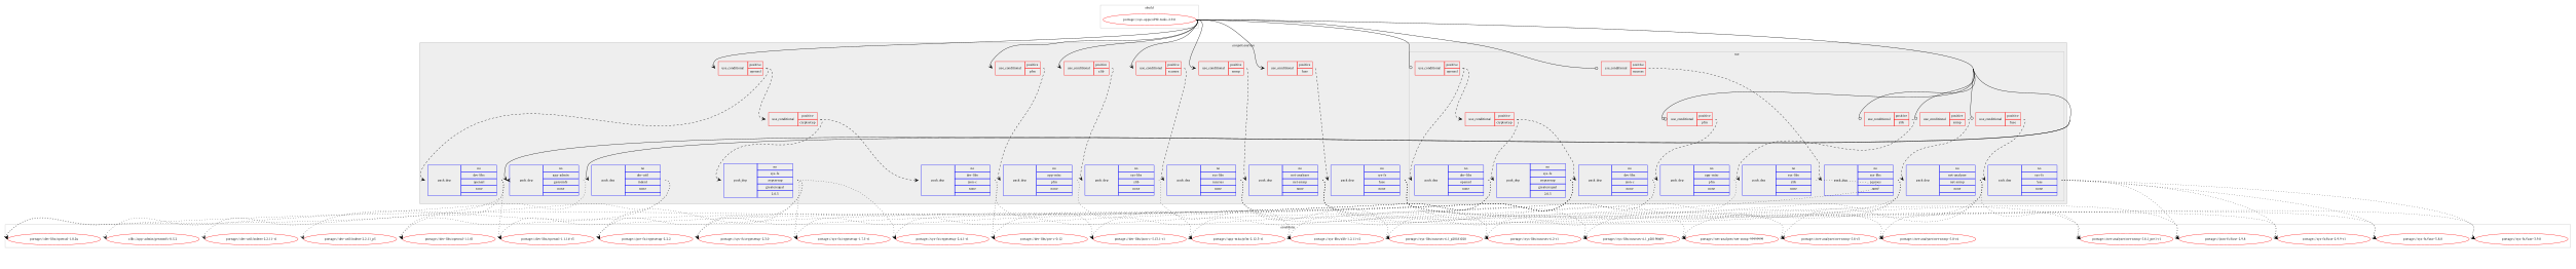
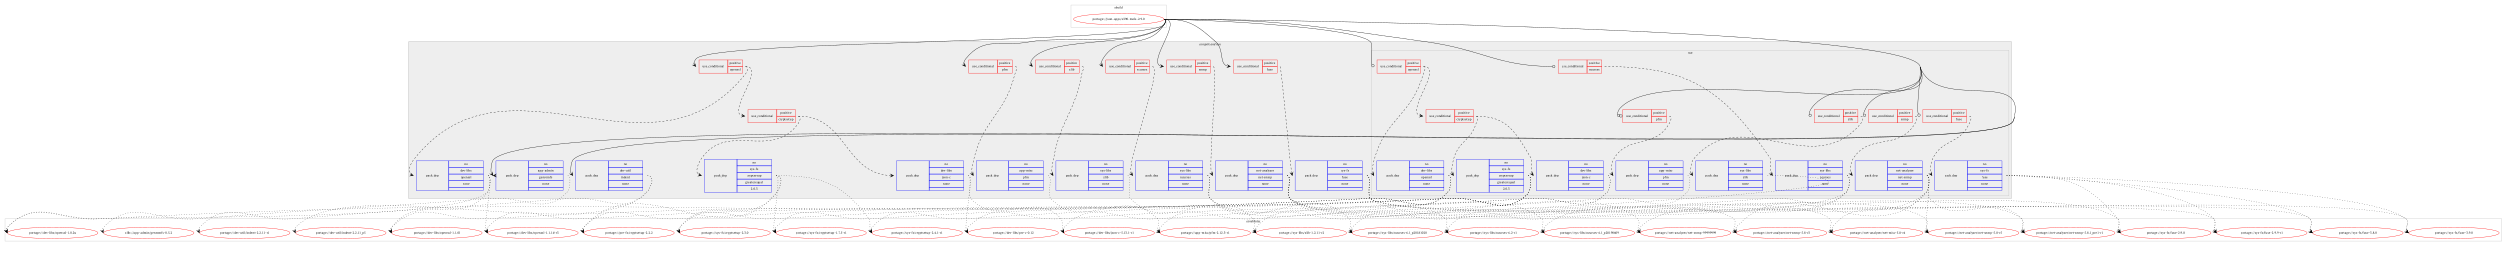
  digraph {
    compound=true
    concentrate=true
    fontname="PT Serif"
    fontsize=10
    newrank=true
    rankdir=TB
    ranksep=1.5
    node [color=red fontname="PT Serif" fontsize=10 shape=none]
    edge [arrowhead=vee fontname="PT Serif" headport=w style=dotted tailport=e weight=100]
-   n1 [label="portage://sys-apps/s390-tools-2.9.0" width=4 shape=""]
+   n1 [label="portage://json-apps/s390-tools-2.9.0" width=4 shape=""]
    n2 [color=blue label=<<TABLE BORDER="0" CELLBORDER="1" CELLSPACING="0" CELLPADDING="4" WIDTH="220"><TR><TD ROWSPAN="6" CELLPADDING="30">pack_dep</TD></TR><TR><TD WIDTH="110">no</TD></TR><TR><TD>sys-fs</TD></TR><TR><TD>fuse</TD></TR><TR><TD>none</TD></TR><TR><TD></TD></TR></TABLE>>]
    n3 [label=<<TABLE BORDER="0" CELLBORDER="1" CELLSPACING="0" CELLPADDING="4"><TR><TD ROWSPAN="3" CELLPADDING="10">use_conditional</TD></TR><TR><TD>positive</TD></TR><TR><TD>fuse</TD></TR></TABLE>>]
    n4 [color=blue label=<<TABLE BORDER="0" CELLBORDER="1" CELLSPACING="0" CELLPADDING="4" WIDTH="220"><TR><TD ROWSPAN="6" CELLPADDING="30">pack_dep</TD></TR><TR><TD WIDTH="110">no</TD></TR><TR><TD>sys-libs</TD></TR><TR><TD>ncurses</TD></TR><TR><TD>none</TD></TR><TR><TD></TD></TR></TABLE>>]
    n5 [label=<<TABLE BORDER="0" CELLBORDER="1" CELLSPACING="0" CELLPADDING="4"><TR><TD ROWSPAN="3" CELLPADDING="10">use_conditional</TD></TR><TR><TD>positive</TD></TR><TR><TD>ncurses</TD></TR></TABLE>>]
    n6 [color=blue label=<<TABLE BORDER="0" CELLBORDER="1" CELLSPACING="0" CELLPADDING="4" WIDTH="220"><TR><TD ROWSPAN="6" CELLPADDING="30">pack_dep</TD></TR><TR><TD WIDTH="110">no</TD></TR><TR><TD>dev-libs</TD></TR><TR><TD>openssl</TD></TR><TR><TD>none</TD></TR><TR><TD></TD></TR></TABLE>>]
    n7 [color=blue label=<<TABLE BORDER="0" CELLBORDER="1" CELLSPACING="0" CELLPADDING="4" WIDTH="220"><TR><TD ROWSPAN="6" CELLPADDING="30">pack_dep</TD></TR><TR><TD WIDTH="110">no</TD></TR><TR><TD>sys-fs</TD></TR><TR><TD>cryptsetup</TD></TR><TR><TD>greaterequal</TD></TR><TR><TD>2.0.3</TD></TR></TABLE>>]
    n8 [color=blue label=<<TABLE BORDER="0" CELLBORDER="1" CELLSPACING="0" CELLPADDING="4" WIDTH="220"><TR><TD ROWSPAN="6" CELLPADDING="30">pack_dep</TD></TR><TR><TD WIDTH="110">no</TD></TR><TR><TD>dev-libs</TD></TR><TR><TD>json-c</TD></TR><TR><TD>none</TD></TR><TR><TD></TD></TR></TABLE>>]
    n9 [label=<<TABLE BORDER="0" CELLBORDER="1" CELLSPACING="0" CELLPADDING="4"><TR><TD ROWSPAN="3" CELLPADDING="10">use_conditional</TD></TR><TR><TD>positive</TD></TR><TR><TD>cryptsetup</TD></TR></TABLE>>]
    n10 [label=<<TABLE BORDER="0" CELLBORDER="1" CELLSPACING="0" CELLPADDING="4"><TR><TD ROWSPAN="3" CELLPADDING="10">use_conditional</TD></TR><TR><TD>positive</TD></TR><TR><TD>openssl</TD></TR></TABLE>>]
    n11 [color=blue label=<<TABLE BORDER="0" CELLBORDER="1" CELLSPACING="0" CELLPADDING="4" WIDTH="220"><TR><TD ROWSPAN="6" CELLPADDING="30">pack_dep</TD></TR><TR><TD WIDTH="110">no</TD></TR><TR><TD>app-misc</TD></TR><TR><TD>pfm</TD></TR><TR><TD>none</TD></TR><TR><TD></TD></TR></TABLE>>]
    n12 [label=<<TABLE BORDER="0" CELLBORDER="1" CELLSPACING="0" CELLPADDING="4"><TR><TD ROWSPAN="3" CELLPADDING="10">use_conditional</TD></TR><TR><TD>positive</TD></TR><TR><TD>pfm</TD></TR></TABLE>>]
    n13 [color=blue label=<<TABLE BORDER="0" CELLBORDER="1" CELLSPACING="0" CELLPADDING="4" WIDTH="220"><TR><TD ROWSPAN="6" CELLPADDING="30">pack_dep</TD></TR><TR><TD WIDTH="110">no</TD></TR><TR><TD>net-analyzer</TD></TR><TR><TD>net-snmp</TD></TR><TR><TD>none</TD></TR><TR><TD></TD></TR></TABLE>>]
    n14 [label=<<TABLE BORDER="0" CELLBORDER="1" CELLSPACING="0" CELLPADDING="4"><TR><TD ROWSPAN="3" CELLPADDING="10">use_conditional</TD></TR><TR><TD>positive</TD></TR><TR><TD>snmp</TD></TR></TABLE>>]
    n15 [color=blue label=<<TABLE BORDER="0" CELLBORDER="1" CELLSPACING="0" CELLPADDING="4" WIDTH="220"><TR><TD ROWSPAN="6" CELLPADDING="30">pack_dep</TD></TR><TR><TD WIDTH="110">no</TD></TR><TR><TD>sys-libs</TD></TR><TR><TD>zlib</TD></TR><TR><TD>none</TD></TR><TR><TD></TD></TR></TABLE>>]
    n16 [label=<<TABLE BORDER="0" CELLBORDER="1" CELLSPACING="0" CELLPADDING="4"><TR><TD ROWSPAN="3" CELLPADDING="10">use_conditional</TD></TR><TR><TD>positive</TD></TR><TR><TD>zlib</TD></TR></TABLE>>]
    n17 [color=blue label=<<TABLE BORDER="0" CELLBORDER="1" CELLSPACING="0" CELLPADDING="4" WIDTH="220"><TR><TD ROWSPAN="6" CELLPADDING="30">pack_dep</TD></TR><TR><TD WIDTH="110">no</TD></TR><TR><TD>app-admin</TD></TR><TR><TD>genromfs</TD></TR><TR><TD>none</TD></TR><TR><TD></TD></TR></TABLE>>]
    n18 [color=blue label=<<TABLE BORDER="0" CELLBORDER="1" CELLSPACING="0" CELLPADDING="4" WIDTH="220"><TR><TD ROWSPAN="6" CELLPADDING="30">pack_dep</TD></TR><TR><TD WIDTH="110">no</TD></TR><TR><TD>dev-util</TD></TR><TR><TD>indent</TD></TR><TR><TD>none</TD></TR><TR><TD></TD></TR></TABLE>>]
    n19 [color=blue label=<<TABLE BORDER="0" CELLBORDER="1" CELLSPACING="0" CELLPADDING="4" WIDTH="220"><TR><TD ROWSPAN="6" CELLPADDING="30">pack_dep</TD></TR><TR><TD WIDTH="110">no</TD></TR><TR><TD>sys-libs</TD></TR><TR><TD>ncurses</TD></TR><TR><TD>none</TD></TR><TR><TD></TD></TR></TABLE>>]
    n20 [label=<<TABLE BORDER="0" CELLBORDER="1" CELLSPACING="0" CELLPADDING="4"><TR><TD ROWSPAN="3" CELLPADDING="10">use_conditional</TD></TR><TR><TD>positive</TD></TR><TR><TD>ncurses</TD></TR></TABLE>>]
    n21 [color=blue label=<<TABLE BORDER="0" CELLBORDER="1" CELLSPACING="0" CELLPADDING="4" WIDTH="220"><TR><TD ROWSPAN="6" CELLPADDING="30">pack_dep</TD></TR><TR><TD WIDTH="110">no</TD></TR><TR><TD>sys-fs</TD></TR><TR><TD>fuse</TD></TR><TR><TD>none</TD></TR><TR><TD></TD></TR></TABLE>>]
    n22 [label=<<TABLE BORDER="0" CELLBORDER="1" CELLSPACING="0" CELLPADDING="4"><TR><TD ROWSPAN="3" CELLPADDING="10">use_conditional</TD></TR><TR><TD>positive</TD></TR><TR><TD>fuse</TD></TR></TABLE>>]
    n23 [color=blue label=<<TABLE BORDER="0" CELLBORDER="1" CELLSPACING="0" CELLPADDING="4" WIDTH="220"><TR><TD ROWSPAN="6" CELLPADDING="30">pack_dep</TD></TR><TR><TD WIDTH="110">no</TD></TR><TR><TD>dev-libs</TD></TR><TR><TD>openssl</TD></TR><TR><TD>none</TD></TR><TR><TD></TD></TR></TABLE>>]
    n24 [color=blue label=<<TABLE BORDER="0" CELLBORDER="1" CELLSPACING="0" CELLPADDING="4" WIDTH="220"><TR><TD ROWSPAN="6" CELLPADDING="30">pack_dep</TD></TR><TR><TD WIDTH="110">no</TD></TR><TR><TD>sys-fs</TD></TR><TR><TD>cryptsetup</TD></TR><TR><TD>greaterequal</TD></TR><TR><TD>2.0.3</TD></TR></TABLE>>]
    n25 [color=blue label=<<TABLE BORDER="0" CELLBORDER="1" CELLSPACING="0" CELLPADDING="4" WIDTH="220"><TR><TD ROWSPAN="6" CELLPADDING="30">pack_dep</TD></TR><TR><TD WIDTH="110">no</TD></TR><TR><TD>dev-libs</TD></TR><TR><TD>json-c</TD></TR><TR><TD>none</TD></TR><TR><TD></TD></TR></TABLE>>]
    n26 [label=<<TABLE BORDER="0" CELLBORDER="1" CELLSPACING="0" CELLPADDING="4"><TR><TD ROWSPAN="3" CELLPADDING="10">use_conditional</TD></TR><TR><TD>positive</TD></TR><TR><TD>cryptsetup</TD></TR></TABLE>>]
    n27 [label=<<TABLE BORDER="0" CELLBORDER="1" CELLSPACING="0" CELLPADDING="4"><TR><TD ROWSPAN="3" CELLPADDING="10">use_conditional</TD></TR><TR><TD>positive</TD></TR><TR><TD>openssl</TD></TR></TABLE>>]
    n28 [color=blue label=<<TABLE BORDER="0" CELLBORDER="1" CELLSPACING="0" CELLPADDING="4" WIDTH="220"><TR><TD ROWSPAN="6" CELLPADDING="30">pack_dep</TD></TR><TR><TD WIDTH="110">no</TD></TR><TR><TD>app-misc</TD></TR><TR><TD>pfm</TD></TR><TR><TD>none</TD></TR><TR><TD></TD></TR></TABLE>>]
    n29 [label=<<TABLE BORDER="0" CELLBORDER="1" CELLSPACING="0" CELLPADDING="4"><TR><TD ROWSPAN="3" CELLPADDING="10">use_conditional</TD></TR><TR><TD>positive</TD></TR><TR><TD>pfm</TD></TR></TABLE>>]
    n30 [color=blue label=<<TABLE BORDER="0" CELLBORDER="1" CELLSPACING="0" CELLPADDING="4" WIDTH="220"><TR><TD ROWSPAN="6" CELLPADDING="30">pack_dep</TD></TR><TR><TD WIDTH="110">no</TD></TR><TR><TD>net-analyzer</TD></TR><TR><TD>net-snmp</TD></TR><TR><TD>none</TD></TR><TR><TD></TD></TR></TABLE>>]
    n31 [label=<<TABLE BORDER="0" CELLBORDER="1" CELLSPACING="0" CELLPADDING="4"><TR><TD ROWSPAN="3" CELLPADDING="10">use_conditional</TD></TR><TR><TD>positive</TD></TR><TR><TD>snmp</TD></TR></TABLE>>]
    n32 [color=blue label=<<TABLE BORDER="0" CELLBORDER="1" CELLSPACING="0" CELLPADDING="4" WIDTH="220"><TR><TD ROWSPAN="6" CELLPADDING="30">pack_dep</TD></TR><TR><TD WIDTH="110">no</TD></TR><TR><TD>sys-libs</TD></TR><TR><TD>zlib</TD></TR><TR><TD>none</TD></TR><TR><TD></TD></TR></TABLE>>]
    n33 [label=<<TABLE BORDER="0" CELLBORDER="1" CELLSPACING="0" CELLPADDING="4"><TR><TD ROWSPAN="3" CELLPADDING="10">use_conditional</TD></TR><TR><TD>positive</TD></TR><TR><TD>zlib</TD></TR></TABLE>>]
    n34 [label="portage://sys-fs/fuse-3.9.0" width=4 shape=""]
    n35 [label="portage://sys-fs/fuse-3.8.0" width=4 shape=""]
    n36 [label="portage://sys-fs/fuse-2.9.9-r1" width=4 shape=""]
-   n37 [label="portage://json-fs/fuse-2.9.8" width=4 shape=""]
+   n37 [label="portage://sys-fs/fuse-2.9.8" width=4 shape=""]
    n38 [label="portage://sys-libs/ncurses-6.2-r1" width=4 shape=""]
    n39 [label="portage://sys-libs/ncurses-6.1_p20190609" width=4 shape=""]
    n40 [label="portage://sys-libs/ncurses-6.1_p20181020" width=4 shape=""]
    n41 [label="portage://dev-libs/openssl-1.1.1d-r3" width=4 shape=""]
    n42 [label="portage://dev-libs/openssl-1.1.0l" width=4 shape=""]
    n43 [label="portage://dev-libs/openssl-1.0.2u" width=4 shape=""]
    n44 [label="portage://sys-fs/cryptsetup-2.3.0" width=4 shape=""]
    n45 [label="portage://pre-fs/cryptsetup-2.2.2" width=4 shape=""]
    n46 [label="portage://sys-fs/cryptsetup-2.4.1-r1" width=4 shape=""]
    n47 [label="portage://sys-fs/cryptsetup-1.7.5-r1" width=4 shape=""]
    n48 [label="portage://dev-libs/json-c-5.13.1-r1" width=4 shape=""]
    n49 [label="portage://dev-libs/pre-c-0.12" width=4 shape=""]
    n50 [label="portage://app-misc/pfm-2.12.3-r1" width=4 shape=""]
    n51 [label="portage://net-analyzer/net-snmp-99999999" width=4 shape=""]
    n52 [label="portage://net-analyzer/net-snmp-5.8.1_pre1-r1" width=4 shape=""]
-   n54 [label="portage://net-analyzer/net-snmp-5.8-r4" width=4 shape=""]
+   n53 [label="portage://net-analyzer/net-snmp-5.8-r5" width=4 shape=""]
+   n54 [label="portage://net-analyzer/net-misc-5.8-r4" width=4 shape=""]
    n55 [label="portage://net-analyzer/net-snmp-5.8-r3" width=4 shape=""]
    n56 [label="portage://sys-libs/zlib-1.2.11-r2" width=4 shape=""]
    n57 [label="zlib://app-admin/genromfs-0.5.2" width=4 shape=""]
    n58 [label="portage://dev-util/indent-2.2.11_p5" width=4 shape=""]
    n59 [label="portage://dev-util/indent-2.2.11-r1" width=4 shape=""]
    subgraph cluster_1 {
      color=gray
      label=<<i>ebuild</i>>
      rank=same
      n1
    }
    subgraph cluster_2 {
      color=gray
      label=<<i>dependencies</i>>
      subgraph cluster_3 {
        color=gray
        fillcolor="#eeeeee"
        label=<<i>compile</i>>
        style=filled
        subgraph sub_4 {
          color=gray
          fillcolor="#eeeeee"
          label=<<i>compile</i>>
          style=filled
          n3
          subgraph sub_5 {
            color=gray
            fillcolor="#eeeeee"
            label=<<i>compile</i>>
            style=filled
            n2
          }
        }
        subgraph sub_6 {
          color=gray
          fillcolor="#eeeeee"
          label=<<i>compile</i>>
          style=filled
          n5
          subgraph sub_7 {
            color=gray
            fillcolor="#eeeeee"
            label=<<i>compile</i>>
            style=filled
            n4
          }
        }
        subgraph sub_8 {
          color=gray
          fillcolor="#eeeeee"
          label=<<i>compile</i>>
          style=filled
          n10
          subgraph sub_9 {
            color=gray
            fillcolor="#eeeeee"
            label=<<i>compile</i>>
            style=filled
            n6
          }
          subgraph sub_10 {
            color=gray
            fillcolor="#eeeeee"
            label=<<i>compile</i>>
            style=filled
            n9
            subgraph sub_11 {
              color=gray
              fillcolor="#eeeeee"
              label=<<i>compile</i>>
              style=filled
              n7
            }
            subgraph sub_12 {
              color=gray
              fillcolor="#eeeeee"
              label=<<i>compile</i>>
              style=filled
              n8
            }
          }
        }
        subgraph sub_13 {
          color=gray
          fillcolor="#eeeeee"
          label=<<i>compile</i>>
          style=filled
          n12
          subgraph sub_14 {
            color=gray
            fillcolor="#eeeeee"
            label=<<i>compile</i>>
            style=filled
            n11
          }
        }
        subgraph sub_15 {
          color=gray
          fillcolor="#eeeeee"
          label=<<i>compile</i>>
          style=filled
          n14
          subgraph sub_16 {
            color=gray
            fillcolor="#eeeeee"
            label=<<i>compile</i>>
            style=filled
            n13
          }
        }
        subgraph sub_17 {
          color=gray
          fillcolor="#eeeeee"
          label=<<i>compile</i>>
          style=filled
          n16
          subgraph sub_18 {
            color=gray
            fillcolor="#eeeeee"
            label=<<i>compile</i>>
            style=filled
            n15
          }
        }
        subgraph sub_19 {
          color=gray
          fillcolor="#eeeeee"
          label=<<i>compile</i>>
          style=filled
          n17
        }
        subgraph sub_20 {
          color=gray
          fillcolor="#eeeeee"
          label=<<i>compile</i>>
          style=filled
          n18
        }
      }
      subgraph cluster_21 {
        color=gray
        fillcolor="#eeeeee"
        label=<<i>compile and run</i>>
        style=filled
      }
      subgraph cluster_22 {
        color=gray
        fillcolor="#eeeeee"
        label=<<i>run</i>>
        style=filled
        subgraph sub_23 {
          color=gray
          fillcolor="#eeeeee"
          label=<<i>run</i>>
          style=filled
          n20
          subgraph sub_24 {
            color=gray
            fillcolor="#eeeeee"
            label=<<i>run</i>>
            style=filled
            n19
          }
        }
        subgraph sub_25 {
          color=gray
          fillcolor="#eeeeee"
          label=<<i>run</i>>
          style=filled
          n22
          subgraph sub_26 {
            color=gray
            fillcolor="#eeeeee"
            label=<<i>run</i>>
            style=filled
            n21
          }
        }
        subgraph sub_27 {
          color=gray
          fillcolor="#eeeeee"
          label=<<i>run</i>>
          style=filled
          n27
          subgraph sub_28 {
            color=gray
            fillcolor="#eeeeee"
            label=<<i>run</i>>
            style=filled
            n23
          }
          subgraph sub_29 {
            color=gray
            fillcolor="#eeeeee"
            label=<<i>run</i>>
            style=filled
            n26
            subgraph sub_30 {
              color=gray
              fillcolor="#eeeeee"
              label=<<i>run</i>>
              style=filled
              n24
            }
            subgraph sub_31 {
              color=gray
              fillcolor="#eeeeee"
              label=<<i>run</i>>
              style=filled
              n25
            }
          }
        }
        subgraph sub_32 {
          color=gray
          fillcolor="#eeeeee"
          label=<<i>run</i>>
          style=filled
          n29
          subgraph sub_33 {
            color=gray
            fillcolor="#eeeeee"
            label=<<i>run</i>>
            style=filled
            n28
          }
        }
        subgraph sub_34 {
          color=gray
          fillcolor="#eeeeee"
          label=<<i>run</i>>
          style=filled
          n31
          subgraph sub_35 {
            color=gray
            fillcolor="#eeeeee"
            label=<<i>run</i>>
            style=filled
            n30
          }
        }
        subgraph sub_36 {
          color=gray
          fillcolor="#eeeeee"
          label=<<i>run</i>>
          style=filled
          n33
          subgraph sub_37 {
            color=gray
            fillcolor="#eeeeee"
            label=<<i>run</i>>
            style=filled
            n32
          }
        }
      }
    }
    subgraph cluster_38 {
      color=gray
      label=<<i>candidates</i>>
      rank=same
      subgraph sub_39 {
        color=black
        label=<<i>candidates</i>>
        nodesep=1
        rank=same
        n34
        n35
        n36
        n37
      }
      subgraph sub_40 {
        color=black
        label=<<i>candidates</i>>
        nodesep=1
        rank=same
        n38
        n39
        n40
      }
      subgraph sub_41 {
        color=black
        label=<<i>candidates</i>>
        nodesep=1
        rank=same
        n41
        n42
        n43
      }
      subgraph sub_42 {
        color=black
        label=<<i>candidates</i>>
        nodesep=1
        rank=same
        n44
        n45
        n46
        n47
      }
      subgraph sub_43 {
        color=black
        label=<<i>candidates</i>>
        nodesep=1
        rank=same
        n48
        n49
      }
      subgraph sub_44 {
        color=black
        label=<<i>candidates</i>>
        nodesep=1
        rank=same
        n50
      }
      subgraph sub_45 {
        color=black
        label=<<i>candidates</i>>
        nodesep=1
        rank=same
        n51
        n52
+       n53
        n54
        n55
      }
      subgraph sub_46 {
        color=black
        label=<<i>candidates</i>>
        nodesep=1
        rank=same
        n56
      }
      subgraph sub_47 {
        color=black
        label=<<i>candidates</i>>
        nodesep=1
        rank=same
        n57
      }
      subgraph sub_48 {
        color=black
        label=<<i>candidates</i>>
        nodesep=1
        rank=same
        n58
        n59
      }
      subgraph sub_49 {
        color=black
        label=<<i>candidates</i>>
        nodesep=1
        rank=same
        n34
        n35
        n36
        n37
      }
      subgraph sub_50 {
        color=black
        label=<<i>candidates</i>>
        nodesep=1
        rank=same
        n38
        n39
        n40
      }
      subgraph sub_51 {
        color=black
        label=<<i>candidates</i>>
        nodesep=1
        rank=same
        n41
        n42
        n43
      }
      subgraph sub_52 {
        color=black
        label=<<i>candidates</i>>
        nodesep=1
        rank=same
        n44
        n45
        n46
        n47
      }
      subgraph sub_53 {
        color=black
        label=<<i>candidates</i>>
        nodesep=1
        rank=same
        n48
        n49
      }
      subgraph sub_54 {
        color=black
        label=<<i>candidates</i>>
        nodesep=1
        rank=same
        n50
      }
      subgraph sub_55 {
        color=black
        label=<<i>candidates</i>>
        nodesep=1
        rank=same
        n51
        n52
+       n53
        n54
        n55
      }
      subgraph sub_56 {
        color=black
        label=<<i>candidates</i>>
        nodesep=1
        rank=same
        n56
      }
    }
    n1 -> n3 [style=solid weight=20]
    n1 -> n5 [style=solid weight=20]
    n1 -> n10 [style=solid weight=20]
    n1 -> n12 [style=solid weight=20]
    n1 -> n14 [style=solid weight=20]
    n1 -> n16 [style=solid weight=20]
    n1 -> n17 [style=solid weight=20]
    n1 -> n18 [style=solid weight=20]
    n1 -> n20 [arrowhead=odot style=solid weight=20]
    n1 -> n22 [arrowhead=odot style=solid weight=20]
    n1 -> n27 [arrowhead=odot style=solid weight=20]
    n1 -> n29 [arrowhead=odot style=solid weight=20]
    n1 -> n31 [arrowhead=odot style=solid weight=20]
    n1 -> n33 [arrowhead=odot style=solid weight=20]
    n2 -> n34
    n2 -> n35
    n2 -> n36
    n2 -> n37
    n3 -> n2 [style=dashed weight=20]
    n4 -> n38
    n4 -> n39
    n4 -> n40
    n5 -> n4 [style=dashed weight=20]
    n6 -> n41
    n6 -> n42
    n6 -> n43
    n7 -> n44
    n7 -> n45
    n7 -> n46
    n7 -> n47
    n8 -> n48
    n8 -> n49
    n9 -> n7 [style=dashed weight=20]
    n9 -> n8 [style=dashed weight=20]
    n10 -> n6 [style=dashed weight=20]
    n10 -> n9 [style=dashed weight=20]
    n11 -> n50
    n12 -> n11 [style=dashed weight=20]
    n13 -> n51
    n13 -> n52
+   n13 -> n53
    n13 -> n54
    n13 -> n55
    n14 -> n13 [style=dashed weight=20]
    n15 -> n56
    n16 -> n15 [style=dashed weight=20]
    n17 -> n57
    n18 -> n58
    n18 -> n59
    n19 -> n38
    n19 -> n39
    n19 -> n40
    n20 -> n19 [style=dashed weight=20]
    n21 -> n34
    n21 -> n35
    n21 -> n36
    n21 -> n37
    n22 -> n21 [style=dashed weight=20]
    n23 -> n41
    n23 -> n42
    n23 -> n43
    n24 -> n44
    n24 -> n45
    n24 -> n46
    n24 -> n47
    n25 -> n48
    n25 -> n49
    n26 -> n24 [style=dashed weight=20]
    n26 -> n25 [style=dashed weight=20]
    n27 -> n23 [style=dashed weight=20]
    n27 -> n26 [style=dashed weight=20]
    n28 -> n50
    n29 -> n28 [style=dashed weight=20]
    n30 -> n51
    n30 -> n52
+   n30 -> n53
    n30 -> n54
    n30 -> n55
    n31 -> n30 [style=dashed weight=20]
    n32 -> n56
    n33 -> n32 [style=dashed weight=20]
  }
